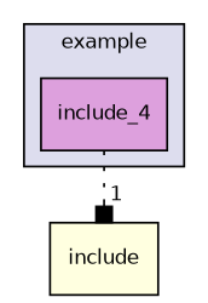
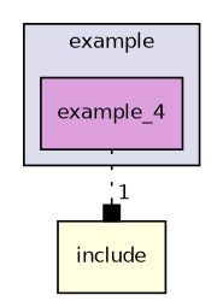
  digraph {
    compound=true
    node [fontname=Helvetica fontsize=10 shape=box style=filled]
-   n1 [fillcolor=plum label=include_4 pencolor=black]
+   n1 [fillcolor=plum label=example_4 pencolor=black]
    n2 [label=include fillcolor=lightyellow]
    subgraph cluster_1 {
      bgcolor="#ddddee"
      fontname=Helvetica
      fontsize=10
      label=example
      pencolor=black
      n1
    }
    n1 -> n2 [headlabel=1 labeldistance=1.5 labelfontname=Helvetica labelfontsize=10 style=dotted arrowhead=box]
  }
